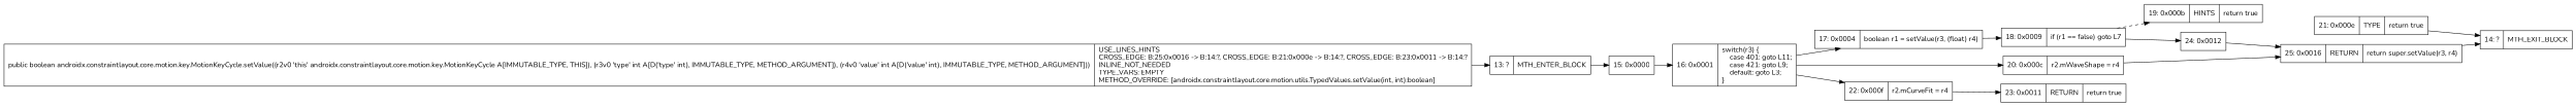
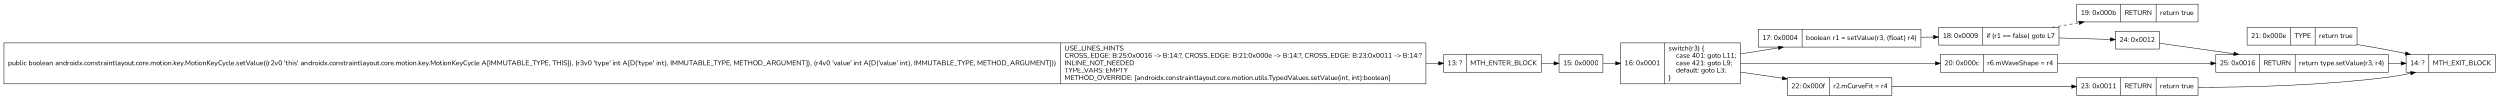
  digraph {
    fontname=Nunito
    rankdir=LR
    node [fontname=Nunito shape=record]
    edge [fontname=Nunito]
    n1 [label="{13\:\ ?|MTH_ENTER_BLOCK\l}"]
    n2 [label="{15\:\ 0x0000}"]
    n3 [label="{16\:\ 0x0001|switch(r3) \{\l    case 401: goto L11;\l    case 421: goto L9;\l    default: goto L3;\l\}\l}"]
    n4 [label="{17\:\ 0x0004|boolean r1 = setValue(r3, (float) r4)\l}"]
-   n5 [label="{20\:\ 0x000c|r2.mWaveShape = r4\l}"]
+   n5 [label="{20\:\ 0x000c|r6.mWaveShape = r4\l}"]
    n6 [label="{22\:\ 0x000f|r2.mCurveFit = r4\l}"]
    n7 [label="{18\:\ 0x0009|if (r1 == false) goto L7\l}"]
-   n8 [label="{25\:\ 0x0016|RETURN\l|return super.setValue(r3, r4)\l}"]
+   n8 [label="{25\:\ 0x0016|RETURN\l|return type.setValue(r3, r4)\l}"]
    n9 [label="{23\:\ 0x0011|RETURN\l|return true\l}"]
-   n10 [label="{19\:\ 0x000b|HINTS\l|return true\l}"]
+   n10 [label="{19\:\ 0x000b|RETURN\l|return true\l}"]
    n11 [label="{24\:\ 0x0012}"]
    n12 [label="{14\:\ ?|MTH_EXIT_BLOCK\l}"]
    n13 [label="{21\:\ 0x000e|TYPE\l|return true\l}"]
    n14 [label="{public boolean androidx.constraintlayout.core.motion.key.MotionKeyCycle.setValue((r2v0 'this' androidx.constraintlayout.core.motion.key.MotionKeyCycle A[IMMUTABLE_TYPE, THIS]), (r3v0 'type' int A[D('type' int), IMMUTABLE_TYPE, METHOD_ARGUMENT]), (r4v0 'value' int A[D('value' int), IMMUTABLE_TYPE, METHOD_ARGUMENT]))  | USE_LINES_HINTS\lCROSS_EDGE: B:25:0x0016 \-\> B:14:?, CROSS_EDGE: B:21:0x000e \-\> B:14:?, CROSS_EDGE: B:23:0x0011 \-\> B:14:?\lINLINE_NOT_NEEDED\lTYPE_VARS: EMPTY\lMETHOD_OVERRIDE: [androidx.constraintlayout.core.motion.utils.TypedValues.setValue(int, int):boolean]\l}"]
    n1 -> n2
    n2 -> n3
    n3 -> n4
    n3 -> n5
    n3 -> n6
    n4 -> n7
    n5 -> n8
    n6 -> n9
    n7 -> n10 [style=dashed]
    n7 -> n11
    n8 -> n12
+   n9 -> n12
    n11 -> n8
    n13 -> n12
    n14 -> n1
  }
